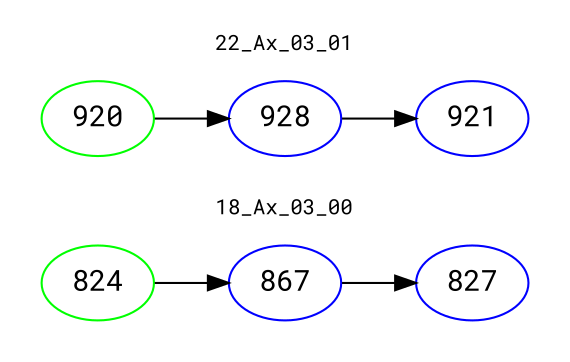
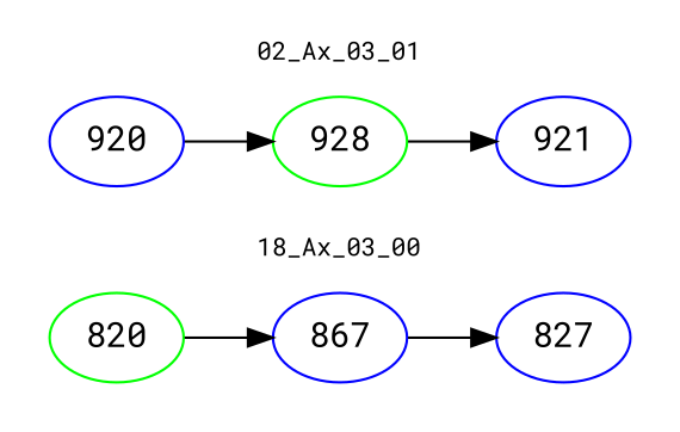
  digraph {
    fontname="Roboto Mono"
    rankdir=LR
    node [color=blue fontname="Roboto Mono"]
    edge [color=black fontname="Roboto Mono"]
-   n1 [color=green label=824]
+   n1 [color=green label=820]
    n2 [label=867]
    n3 [label=827]
-   n4 [color=green label=920]
-   n5 [label=928]
+   n4 [label=920]
+   n5 [color=green label=928]
    n6 [label=921]
    subgraph cluster_1 {
      color=white
      fontsize=10
      label="18_Ax_03_00"
      n1
      n2
      n3
    }
    subgraph cluster_2 {
      color=white
      fontsize=10
-     label="22_Ax_03_01"
+     label="02_Ax_03_01"
      n4
      n5
      n6
    }
    n1 -> n2
    n2 -> n3
    n4 -> n5
    n5 -> n6
  }
